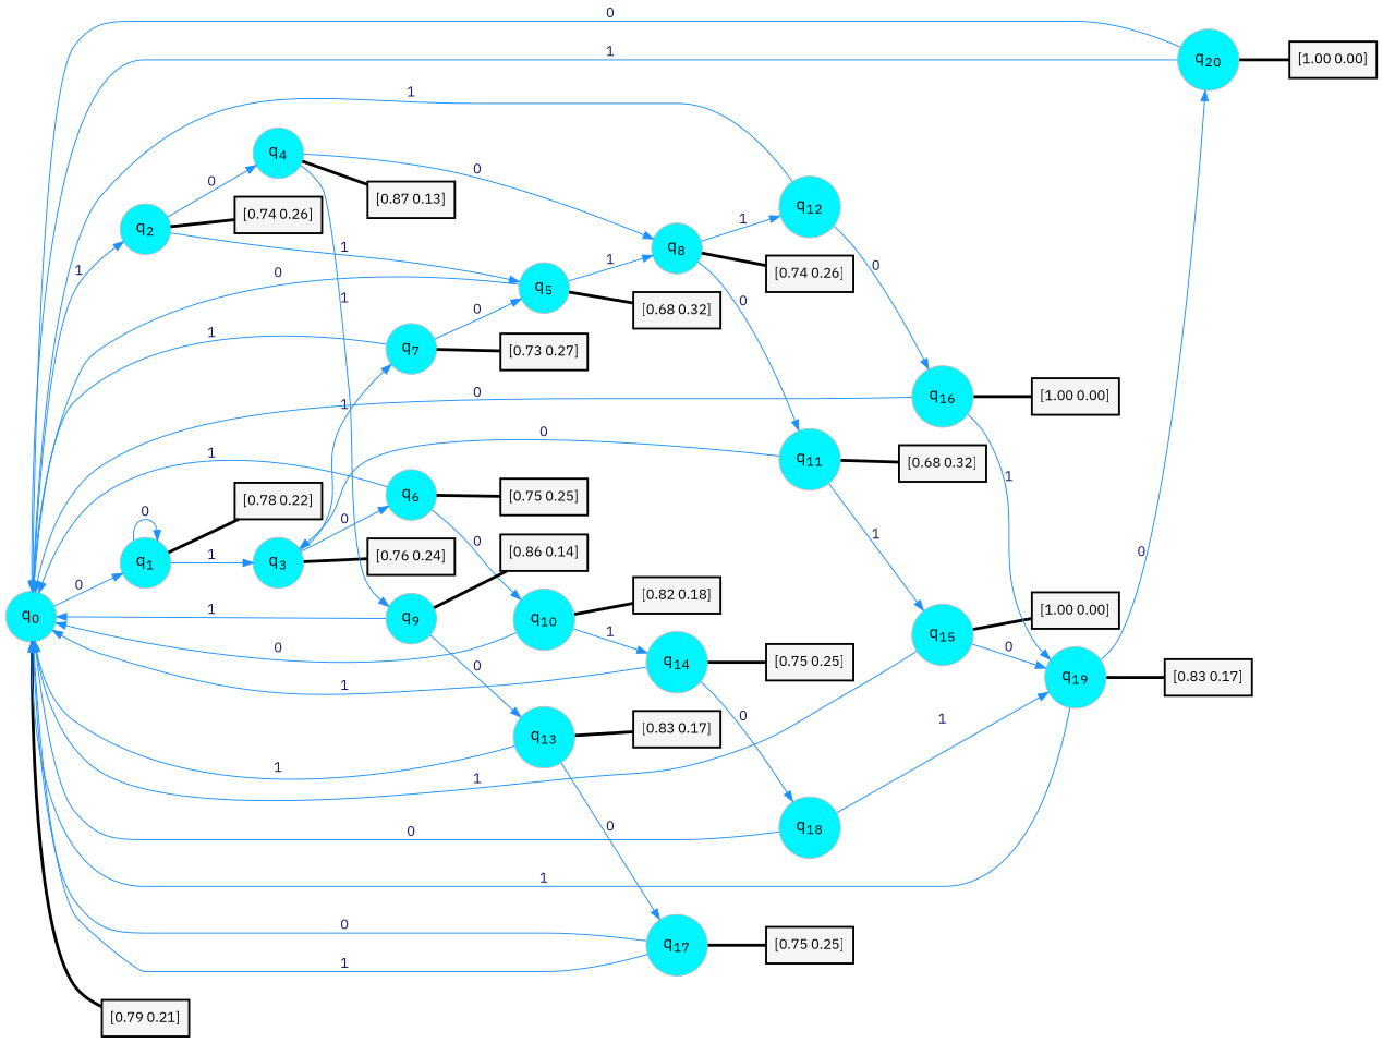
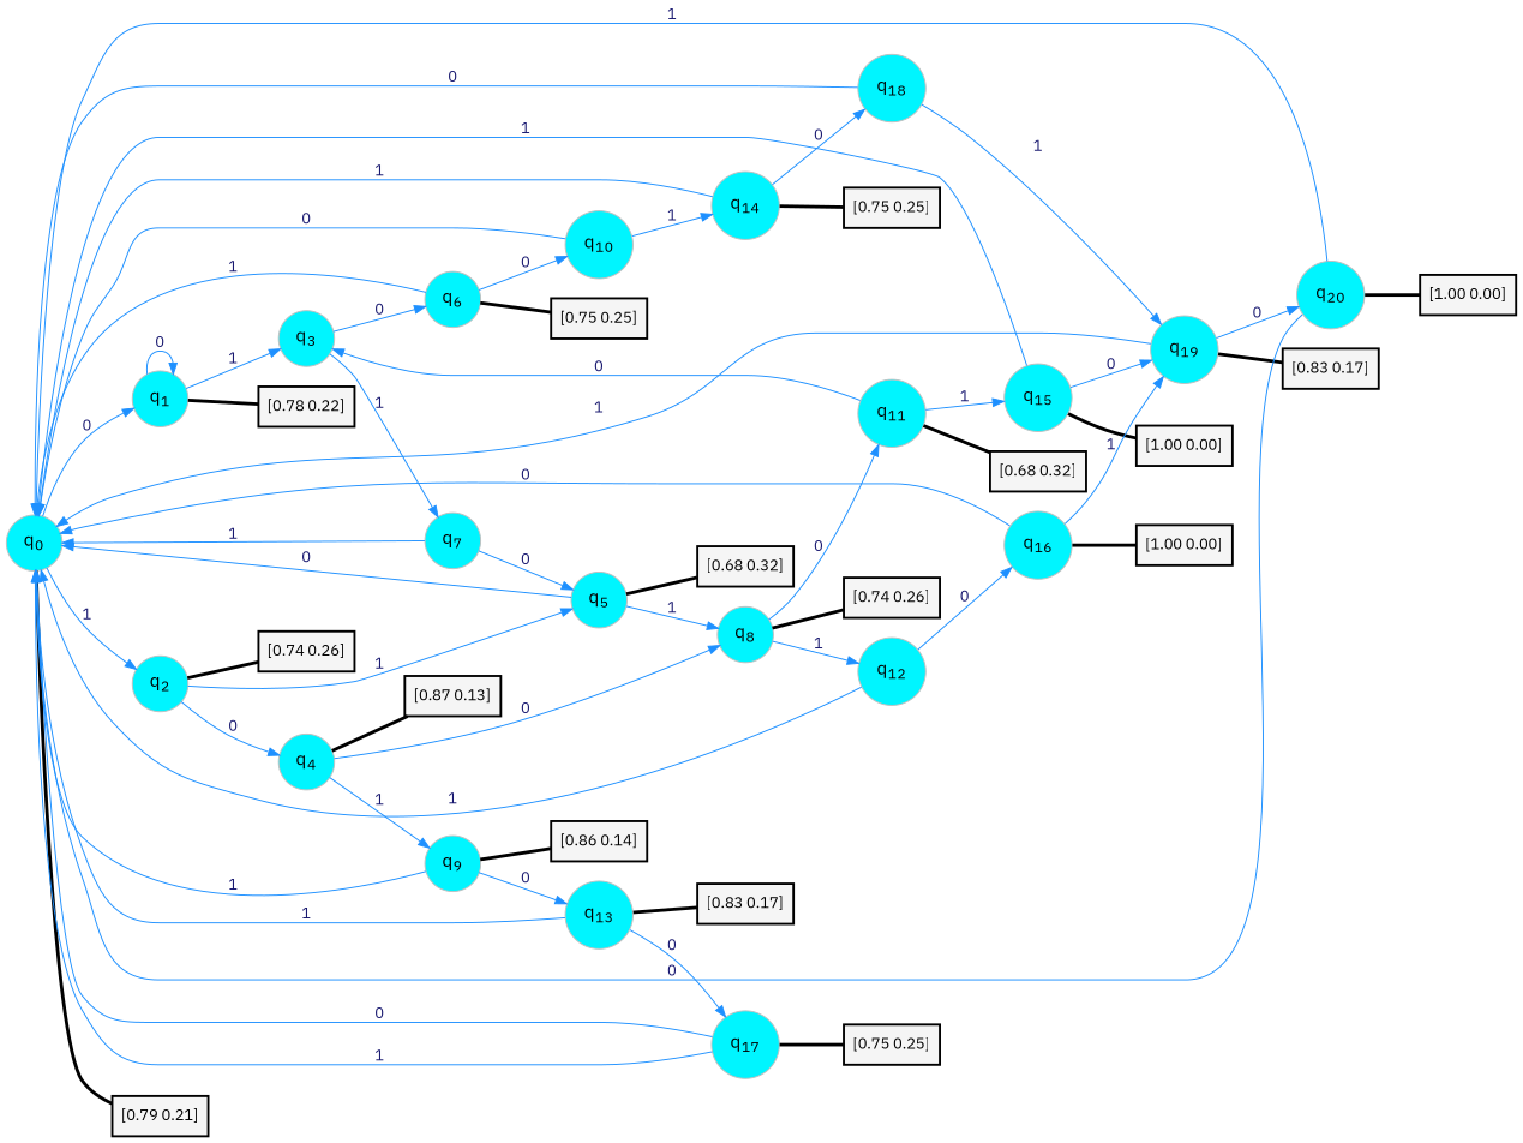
  digraph {
    fontname="IBM Plex Sans"
    rankdir=LR
    node [color=gray fillcolor=turquoise1 fontcolor=black fontname="IBM Plex Sans" fontsize=16 fontweight=bold shape=circle style=filled]
    edge [arrowsize=1 color=dodgerblue1 fontcolor=midnightblue fontname="IBM Plex Sans" fontweight=bold penwidth=1 style=solid weight=20]
    n1 [label=<q<SUB>0</SUB>>]
    n2 [label=<q<SUB>1</SUB>>]
    n3 [label=<q<SUB>2</SUB>>]
    n4 [color=black fillcolor=whitesmoke fontsize=14 label="[0.79 0.21]" penwidth=2 shape=box]
    n5 [label=<q<SUB>3</SUB>>]
    n6 [color=black fillcolor=whitesmoke fontsize=14 label="[0.78 0.22]" penwidth=2 shape=box]
    n7 [label=<q<SUB>4</SUB>>]
    n8 [label=<q<SUB>5</SUB>>]
    n9 [color=black fillcolor=whitesmoke fontsize=14 label="[0.74 0.26]" penwidth=2 shape=box]
    n10 [label=<q<SUB>6</SUB>>]
    n11 [label=<q<SUB>7</SUB>>]
-   n12 [color=black fillcolor=whitesmoke fontsize=14 label="[0.76 0.24]" penwidth=2 shape=box]
    n13 [label=<q<SUB>8</SUB>>]
    n14 [label=<q<SUB>9</SUB>>]
    n15 [color=black fillcolor=whitesmoke fontsize=14 label="[0.87 0.13]" penwidth=2 shape=box]
    n16 [color=black fillcolor=whitesmoke fontsize=14 label="[0.68 0.32]" penwidth=2 shape=box]
    n17 [label=<q<SUB>10</SUB>>]
    n18 [color=black fillcolor=whitesmoke fontsize=14 label="[0.75 0.25]" penwidth=2 shape=box]
-   n19 [color=black fillcolor=whitesmoke fontsize=14 label="[0.73 0.27]" penwidth=2 shape=box]
    n20 [label=<q<SUB>11</SUB>>]
    n21 [label=<q<SUB>12</SUB>>]
    n22 [color=black fillcolor=whitesmoke fontsize=14 label="[0.74 0.26]" penwidth=2 shape=box]
    n23 [label=<q<SUB>13</SUB>>]
    n24 [color=black fillcolor=whitesmoke fontsize=14 label="[0.86 0.14]" penwidth=2 shape=box]
    n25 [label=<q<SUB>14</SUB>>]
-   n26 [color=black fillcolor=whitesmoke fontsize=14 label="[0.82 0.18]" penwidth=2 shape=box]
    n27 [label=<q<SUB>15</SUB>>]
    n28 [color=black fillcolor=whitesmoke fontsize=14 label="[0.68 0.32]" penwidth=2 shape=box]
    n29 [label=<q<SUB>16</SUB>>]
    n30 [label=<q<SUB>17</SUB>>]
    n31 [color=black fillcolor=whitesmoke fontsize=14 label="[0.83 0.17]" penwidth=2 shape=box]
    n32 [label=<q<SUB>18</SUB>>]
    n33 [color=black fillcolor=whitesmoke fontsize=14 label="[0.75 0.25]" penwidth=2 shape=box]
    n34 [label=<q<SUB>19</SUB>>]
    n35 [color=black fillcolor=whitesmoke fontsize=14 label="[1.00 0.00]" penwidth=2 shape=box]
    n36 [color=black fillcolor=whitesmoke fontsize=14 label="[1.00 0.00]" penwidth=2 shape=box]
    n37 [color=black fillcolor=whitesmoke fontsize=14 label="[0.75 0.25]" penwidth=2 shape=box]
    n38 [label=<q<SUB>20</SUB>>]
    n39 [color=black fillcolor=whitesmoke fontsize=14 label="[0.83 0.17]" penwidth=2 shape=box]
    n40 [color=black fillcolor=whitesmoke fontsize=14 label="[1.00 0.00]" penwidth=2 shape=box]
    n1 -> n2 [label=0]
    n1 -> n3 [label=1]
    n1 -> n4 [arrowhead=none color=black penwidth=3]
    n2 -> n2 [label=0]
    n2 -> n5 [label=1]
    n2 -> n6 [arrowhead=none color=black penwidth=3]
    n3 -> n7 [label=0]
    n3 -> n8 [label=1]
    n3 -> n9 [arrowhead=none color=black penwidth=3]
    n5 -> n10 [label=0]
    n5 -> n11 [label=1]
-   n5 -> n12 [arrowhead=none color=black penwidth=3]
    n7 -> n13 [label=0]
    n7 -> n14 [label=1]
    n7 -> n15 [arrowhead=none color=black penwidth=3]
    n8 -> n1 [label=0]
    n8 -> n13 [label=1]
    n8 -> n16 [arrowhead=none color=black penwidth=3]
    n10 -> n1 [label=1]
    n10 -> n17 [label=0]
    n10 -> n18 [arrowhead=none color=black penwidth=3]
    n11 -> n1 [label=1]
    n11 -> n8 [label=0]
-   n11 -> n19 [arrowhead=none color=black penwidth=3]
    n13 -> n20 [label=0]
    n13 -> n21 [label=1]
    n13 -> n22 [arrowhead=none color=black penwidth=3]
    n14 -> n1 [label=1]
    n14 -> n23 [label=0]
    n14 -> n24 [arrowhead=none color=black penwidth=3]
    n17 -> n1 [label=0]
    n17 -> n25 [label=1]
-   n17 -> n26 [arrowhead=none color=black penwidth=3]
    n20 -> n5 [label=0]
    n20 -> n27 [label=1]
    n20 -> n28 [arrowhead=none color=black penwidth=3]
    n21 -> n1 [label=1]
    n21 -> n29 [label=0]
    n23 -> n1 [label=1]
    n23 -> n30 [label=0]
    n23 -> n31 [arrowhead=none color=black penwidth=3]
    n25 -> n1 [label=1]
    n25 -> n32 [label=0]
    n25 -> n33 [arrowhead=none color=black penwidth=3]
    n27 -> n1 [label=1]
    n27 -> n34 [label=0]
    n27 -> n35 [arrowhead=none color=black penwidth=3]
    n29 -> n1 [label=0]
    n29 -> n34 [label=1]
    n29 -> n36 [arrowhead=none color=black penwidth=3]
    n30 -> n1 [label=0]
    n30 -> n1 [label=1]
    n30 -> n37 [arrowhead=none color=black penwidth=3]
    n32 -> n1 [label=0]
    n32 -> n34 [label=1]
    n34 -> n1 [label=1]
    n34 -> n38 [label=0]
    n34 -> n39 [arrowhead=none color=black penwidth=3]
    n38 -> n1 [label=0]
    n38 -> n1 [label=1]
    n38 -> n40 [arrowhead=none color=black penwidth=3]
  }
